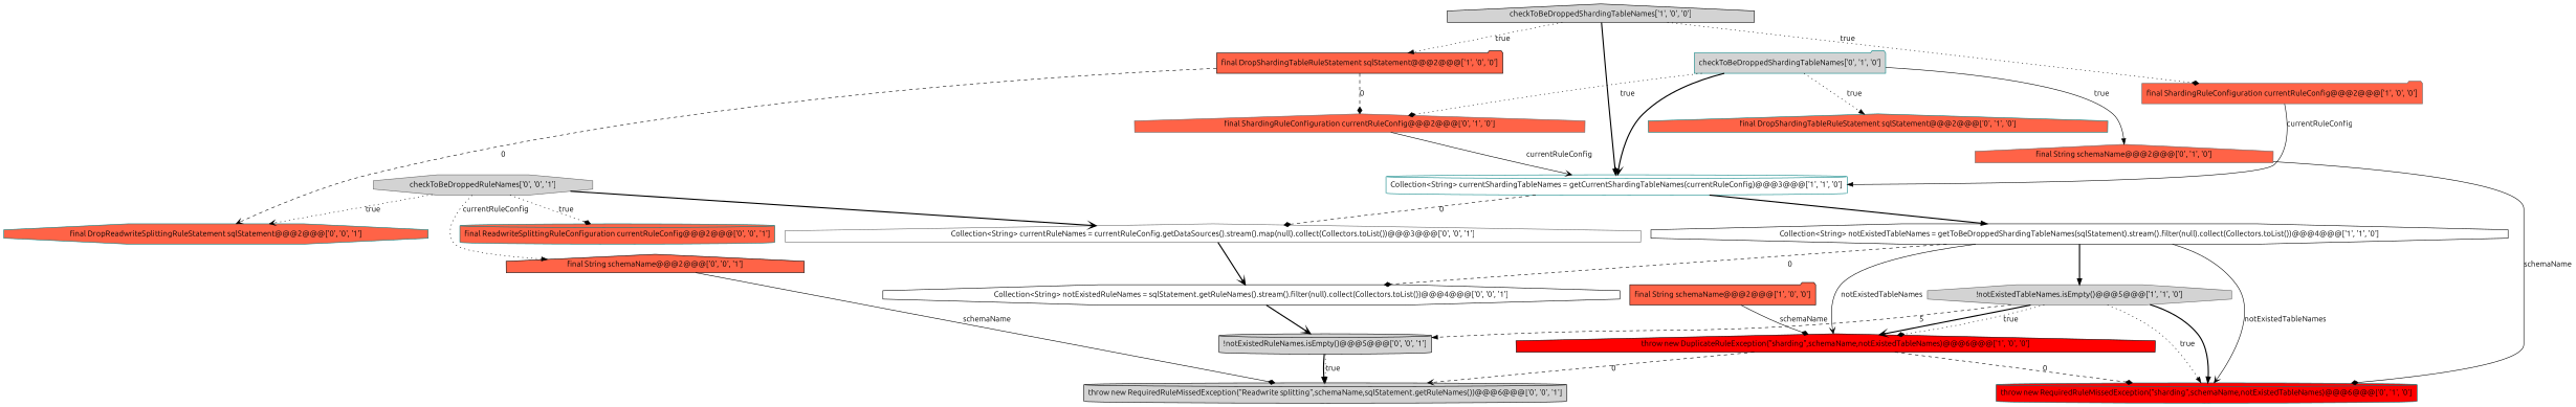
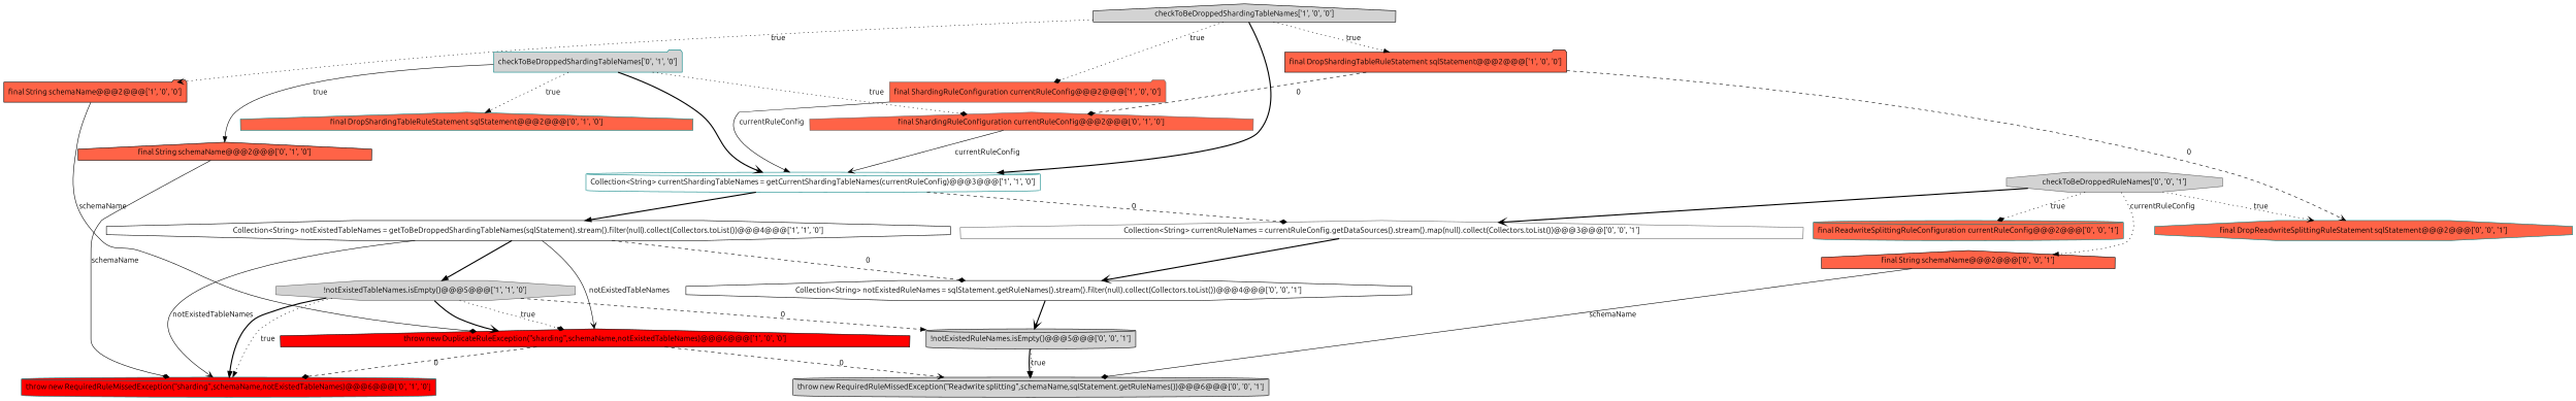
  digraph {
    fontname=Ubuntu
    node [color=black fillcolor=tomato fontname=Ubuntu shape=house style=filled]
    edge [arrowhead=normal fontname=Ubuntu style=dotted]
    n1 [color=teal fillcolor=red label="throw new RequiredRuleMissedException(\"sharding\",schemaName,notExistedTableNames)@@@6@@@['0', '1', '0']" shape=cylinder]
    n2 [label="final String schemaName@@@2@@@['0', '0', '1']"]
    n3 [fillcolor=lightgray label="throw new RequiredRuleMissedException(\"Readwrite splitting\",schemaName,sqlStatement.getRuleNames())@@@6@@@['0', '0', '1']" shape=cylinder]
    n4 [fillcolor=lightgray label="checkToBeDroppedShardingTableNames['1', '0', '0']"]
    n5 [color=teal fillcolor=white label="Collection<String> currentShardingTableNames = getCurrentShardingTableNames(currentRuleConfig)@@@3@@@['1', '1', '0']" shape=cylinder]
    n6 [label="final DropShardingTableRuleStatement sqlStatement@@@2@@@['1', '0', '0']" shape=folder]
    n7 [label="final String schemaName@@@2@@@['1', '0', '0']" shape=folder]
    n8 [color=gray40 label="final ShardingRuleConfiguration currentRuleConfig@@@2@@@['1', '0', '0']" shape=folder]
    n9 [color=gray40 fillcolor=white label="Collection<String> currentRuleNames = currentRuleConfig.getDataSources().stream().map(null).collect(Collectors.toList())@@@3@@@['0', '0', '1']"]
    n10 [fillcolor=white label="Collection<String> notExistedTableNames = getToBeDroppedShardingTableNames(sqlStatement).stream().filter(null).collect(Collectors.toList())@@@4@@@['1', '1', '0']" shape=octagon]
    n11 [color=teal label="final DropReadwriteSplittingRuleStatement sqlStatement@@@2@@@['0', '0', '1']" shape=octagon]
    n12 [color=gray40 label="final ShardingRuleConfiguration currentRuleConfig@@@2@@@['0', '1', '0']"]
    n13 [fillcolor=red label="throw new DuplicateRuleException(\"sharding\",schemaName,notExistedTableNames)@@@6@@@['1', '0', '0']"]
    n14 [color=gray40 fillcolor=lightgray label="checkToBeDroppedRuleNames['0', '0', '1']" shape=octagon]
    n15 [color=teal label="final ReadwriteSplittingRuleConfiguration currentRuleConfig@@@2@@@['0', '0', '1']" shape=cylinder]
    n16 [fillcolor=white label="Collection<String> notExistedRuleNames = sqlStatement.getRuleNames().stream().filter(null).collect(Collectors.toList())@@@4@@@['0', '0', '1']" shape=octagon]
    n17 [color=teal label="final DropShardingTableRuleStatement sqlStatement@@@2@@@['0', '1', '0']"]
    n18 [color=teal fillcolor=lightgray label="checkToBeDroppedShardingTableNames['0', '1', '0']" shape=folder]
-   n19 [color=gray40 label="final String schemaName@@@2@@@['0', '1', '0']"]
+   n19 [label="final String schemaName@@@2@@@['0', '1', '0']"]
    n20 [color=gray40 fillcolor=lightgray label="!notExistedTableNames.isEmpty()@@@5@@@['1', '1', '0']" shape=octagon]
    n21 [fillcolor=lightgray label="!notExistedRuleNames.isEmpty()@@@5@@@['0', '0', '1']" shape=cylinder]
    n2 -> n3 [arrowhead=diamond label=schemaName style=solid]
    n4 -> n5 [style=bold]
    n4 -> n6 [label=true]
+   n4 -> n7 [arrowhead=vee label=true]
    n4 -> n8 [arrowhead=diamond label=true]
    n5 -> n9 [arrowhead=diamond label=0 style=dashed]
    n5 -> n10 [style=bold]
    n6 -> n11 [arrowhead=vee label=0 style=dashed]
    n6 -> n12 [arrowhead=diamond label=0 style=dashed]
    n7 -> n13 [arrowhead=diamond label=schemaName style=solid]
    n8 -> n5 [label=currentRuleConfig style=solid]
    n9 -> n16 [arrowhead=vee style=bold]
    n10 -> n1 [arrowhead=vee label=notExistedTableNames style=solid]
    n10 -> n13 [arrowhead=vee label=notExistedTableNames style=solid]
    n10 -> n16 [arrowhead=diamond label=0 style=dashed]
    n10 -> n20 [style=bold]
    n12 -> n5 [arrowhead=vee label=currentRuleConfig style=solid]
    n13 -> n1 [arrowhead=diamond label=0 style=dashed]
    n13 -> n3 [arrowhead=vee label=0 style=dashed]
    n14 -> n2 [label=currentRuleConfig]
    n14 -> n9 [arrowhead=vee style=bold]
    n14 -> n11 [arrowhead=vee label=true]
    n14 -> n15 [arrowhead=diamond label=true]
    n16 -> n21 [arrowhead=vee style=bold]
    n18 -> n5 [arrowhead=vee style=bold]
    n18 -> n12 [arrowhead=diamond label=true]
    n18 -> n17 [label=true]
    n18 -> n19 [label=true style=solid]
    n19 -> n1 [arrowhead=diamond label=schemaName style=solid]
    n20 -> n1 [label=true]
    n20 -> n1 [style=bold]
    n20 -> n13 [arrowhead=vee style=bold]
    n20 -> n13 [arrowhead=diamond label=true]
-   n20 -> n21 [label=5 style=dashed]
+   n20 -> n21 [label=0 style=dashed]
    n21 -> n3 [label=true]
    n21 -> n3 [style=bold]
  }
